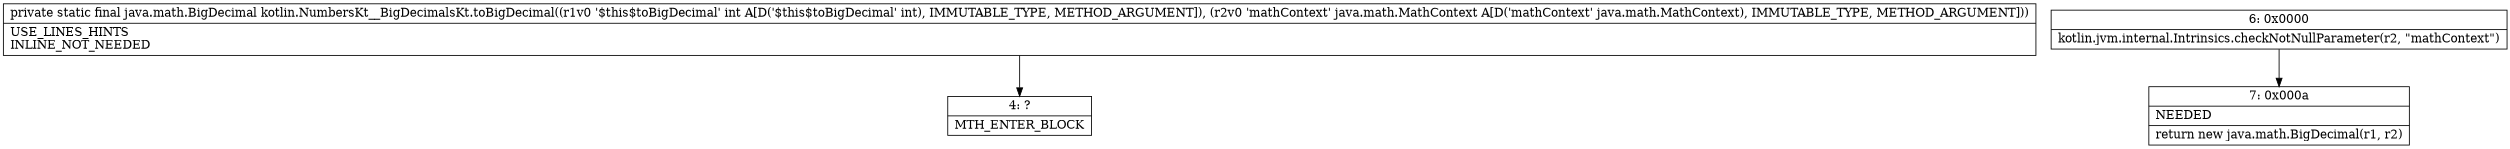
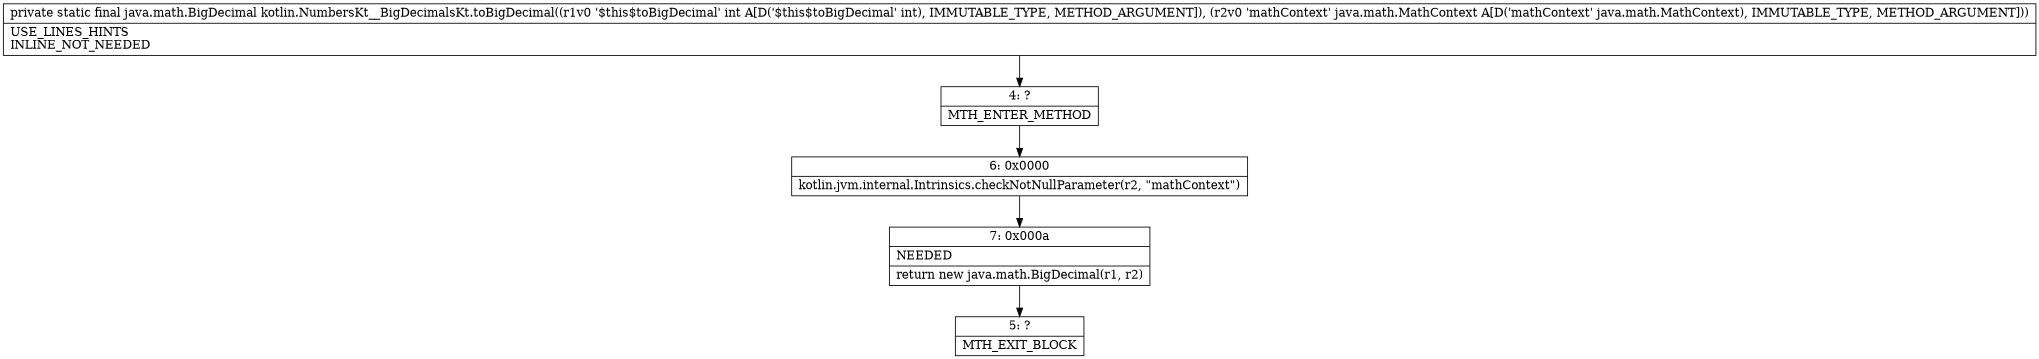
  digraph {
    node [shape=record]
-   n1 [label="{4\:\ ?|MTH_ENTER_BLOCK\l}"]
+   n1 [label="{4\:\ ?|MTH_ENTER_METHOD\l}"]
    n2 [label="{6\:\ 0x0000|kotlin.jvm.internal.Intrinsics.checkNotNullParameter(r2, \"mathContext\")\l}"]
    n3 [label="{7\:\ 0x000a|NEEDED\l|return new java.math.BigDecimal(r1, r2)\l}"]
+   n4 [label="{5\:\ ?|MTH_EXIT_BLOCK\l}"]
    n5 [label="{private static final java.math.BigDecimal kotlin.NumbersKt__BigDecimalsKt.toBigDecimal((r1v0 '$this$toBigDecimal' int A[D('$this$toBigDecimal' int), IMMUTABLE_TYPE, METHOD_ARGUMENT]), (r2v0 'mathContext' java.math.MathContext A[D('mathContext' java.math.MathContext), IMMUTABLE_TYPE, METHOD_ARGUMENT]))  | USE_LINES_HINTS\lINLINE_NOT_NEEDED\l}"]
+   n1 -> n2
    n2 -> n3
+   n3 -> n4
    n5 -> n1
  }
